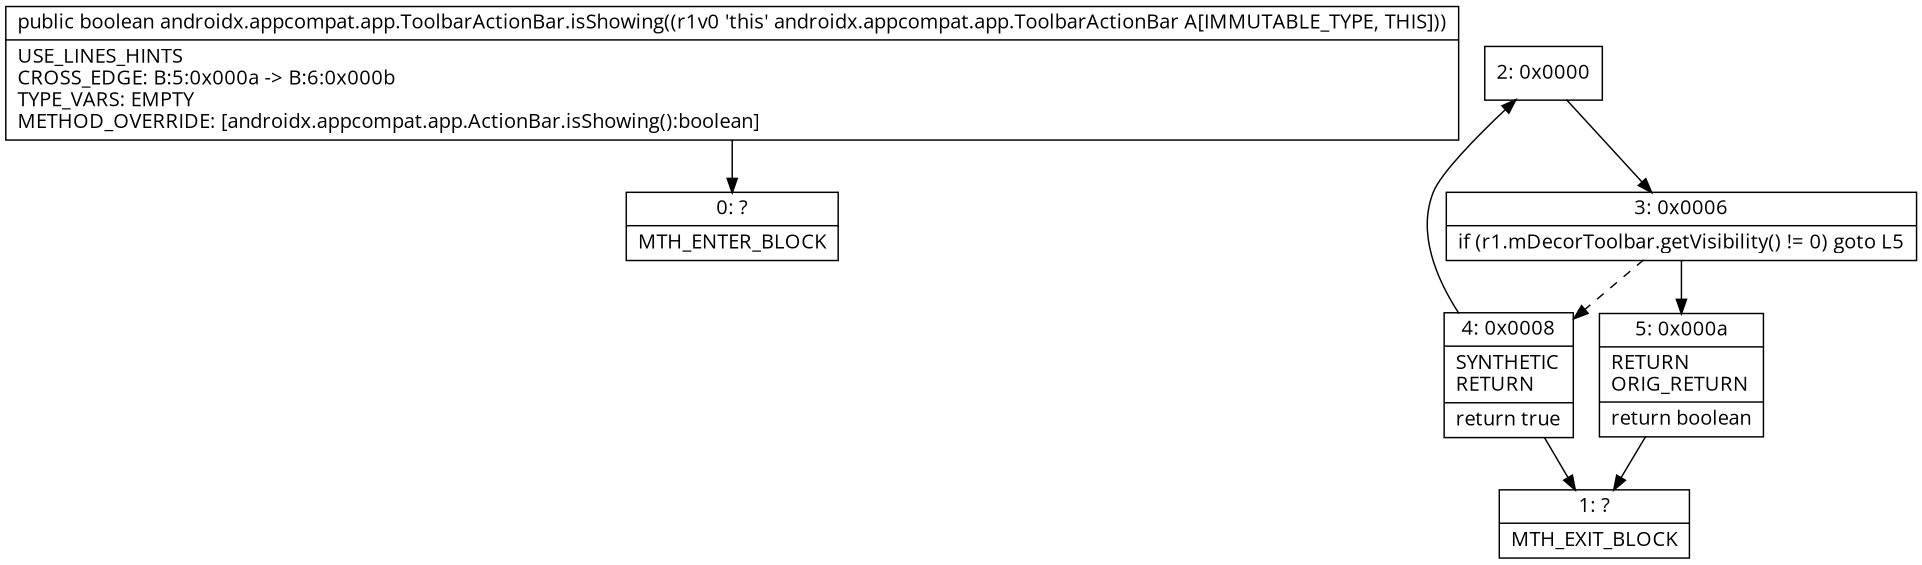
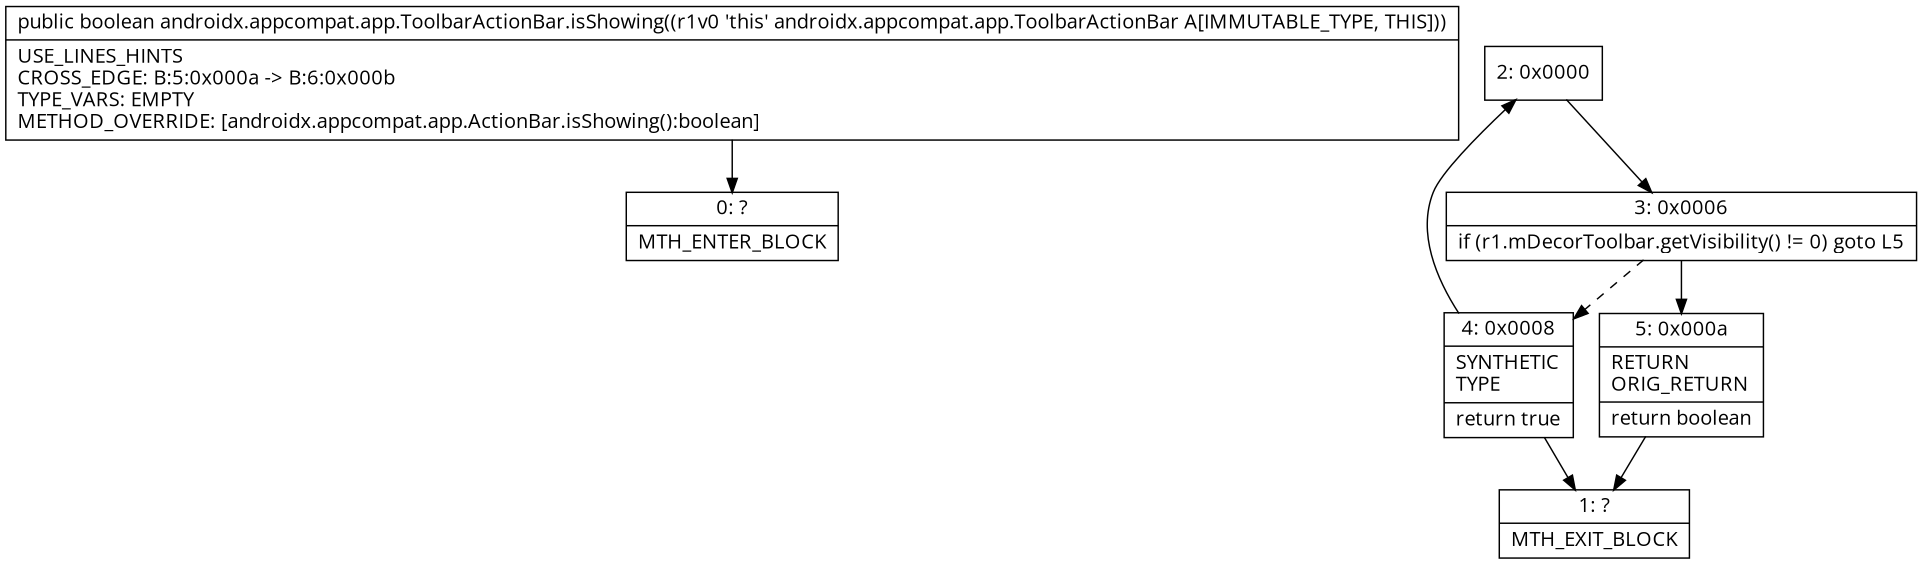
  digraph {
    fontname="Open Sans"
    node [fontname="Open Sans" shape=record]
    edge [fontname="Open Sans"]
    n1 [label="{0\:\ ?|MTH_ENTER_BLOCK\l}"]
    n2 [label="{2\:\ 0x0000}"]
    n3 [label="{3\:\ 0x0006|if (r1.mDecorToolbar.getVisibility() != 0) goto L5\l}"]
-   n4 [label="{4\:\ 0x0008|SYNTHETIC\lRETURN\l|return true\l}"]
+   n4 [label="{4\:\ 0x0008|SYNTHETIC\lTYPE\l|return true\l}"]
    n5 [label="{5\:\ 0x000a|RETURN\lORIG_RETURN\l|return boolean\l}"]
    n6 [label="{1\:\ ?|MTH_EXIT_BLOCK\l}"]
    n7 [label="{public boolean androidx.appcompat.app.ToolbarActionBar.isShowing((r1v0 'this' androidx.appcompat.app.ToolbarActionBar A[IMMUTABLE_TYPE, THIS]))  | USE_LINES_HINTS\lCROSS_EDGE: B:5:0x000a \-\> B:6:0x000b\lTYPE_VARS: EMPTY\lMETHOD_OVERRIDE: [androidx.appcompat.app.ActionBar.isShowing():boolean]\l}"]
    n2 -> n3
    n3 -> n4 [style=dashed]
    n3 -> n5
    n4 -> n2
    n4 -> n6
    n5 -> n6
    n7 -> n1
  }
